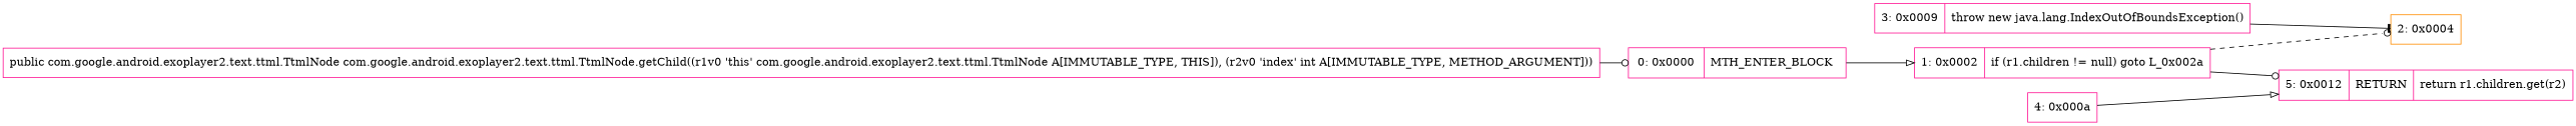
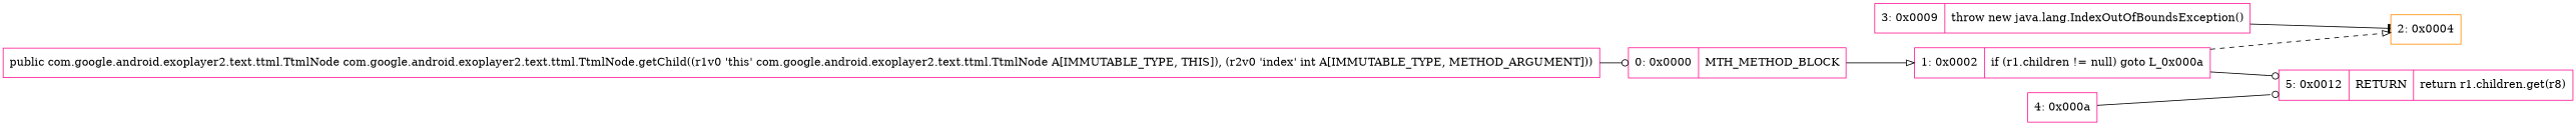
  digraph {
    rankdir=LR
    node [color=deeppink shape=record]
    edge [arrowhead=onormal]
-   n1 [label="{0\:\ 0x0000|MTH_ENTER_BLOCK\l}"]
-   n2 [label="{1\:\ 0x0002|if (r1.children != null) goto L_0x002a\l}"]
+   n1 [label="{0\:\ 0x0000|MTH_METHOD_BLOCK\l}"]
+   n2 [label="{1\:\ 0x0002|if (r1.children != null) goto L_0x000a\l}"]
    n3 [color=darkorange label="{2\:\ 0x0004}"]
-   n4 [label="{5\:\ 0x0012|RETURN\l|return r1.children.get(r2)\l}"]
+   n4 [label="{5\:\ 0x0012|RETURN\l|return r1.children.get(r8)\l}"]
    n5 [label="{4\:\ 0x000a}"]
    n6 [label="{3\:\ 0x0009|throw new java.lang.IndexOutOfBoundsException()\l}"]
    n7 [label="{public com.google.android.exoplayer2.text.ttml.TtmlNode com.google.android.exoplayer2.text.ttml.TtmlNode.getChild((r1v0 'this' com.google.android.exoplayer2.text.ttml.TtmlNode A[IMMUTABLE_TYPE, THIS]), (r2v0 'index' int A[IMMUTABLE_TYPE, METHOD_ARGUMENT])) }"]
    n1 -> n2
-   n2 -> n3 [arrowhead=odot style=dashed]
+   n2 -> n3 [style=dashed]
    n2 -> n4 [arrowhead=odot]
-   n5 -> n4
+   n5 -> n4 [arrowhead=odot]
    n6 -> n3 [arrowhead=tee]
    n7 -> n1 [arrowhead=odot]
  }
